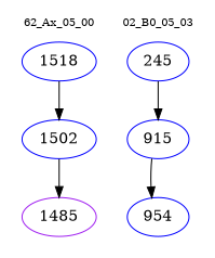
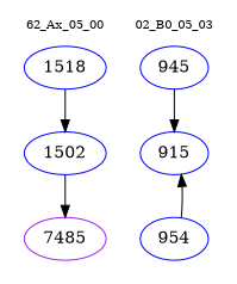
  digraph {
    node [color=blue]
    edge [color=black]
    n1 [label=1518]
    n2 [label=1502]
-   n3 [color=purple label=1485]
-   n4 [label=245]
+   n3 [color=purple label=7485]
+   n4 [label=945]
    n5 [label=915]
    n6 [label=954]
    subgraph cluster_1 {
      color=white
      fontsize=10
      label="62_Ax_05_00"
      n1
      n2
      n3
    }
    subgraph cluster_2 {
      color=white
      fontsize=10
      label="02_B0_05_03"
      n4
      n5
      n6
    }
    n1 -> n2
    n2 -> n3
    n4 -> n5
-   n5 -> n6
+   n6 -> n5
  }
